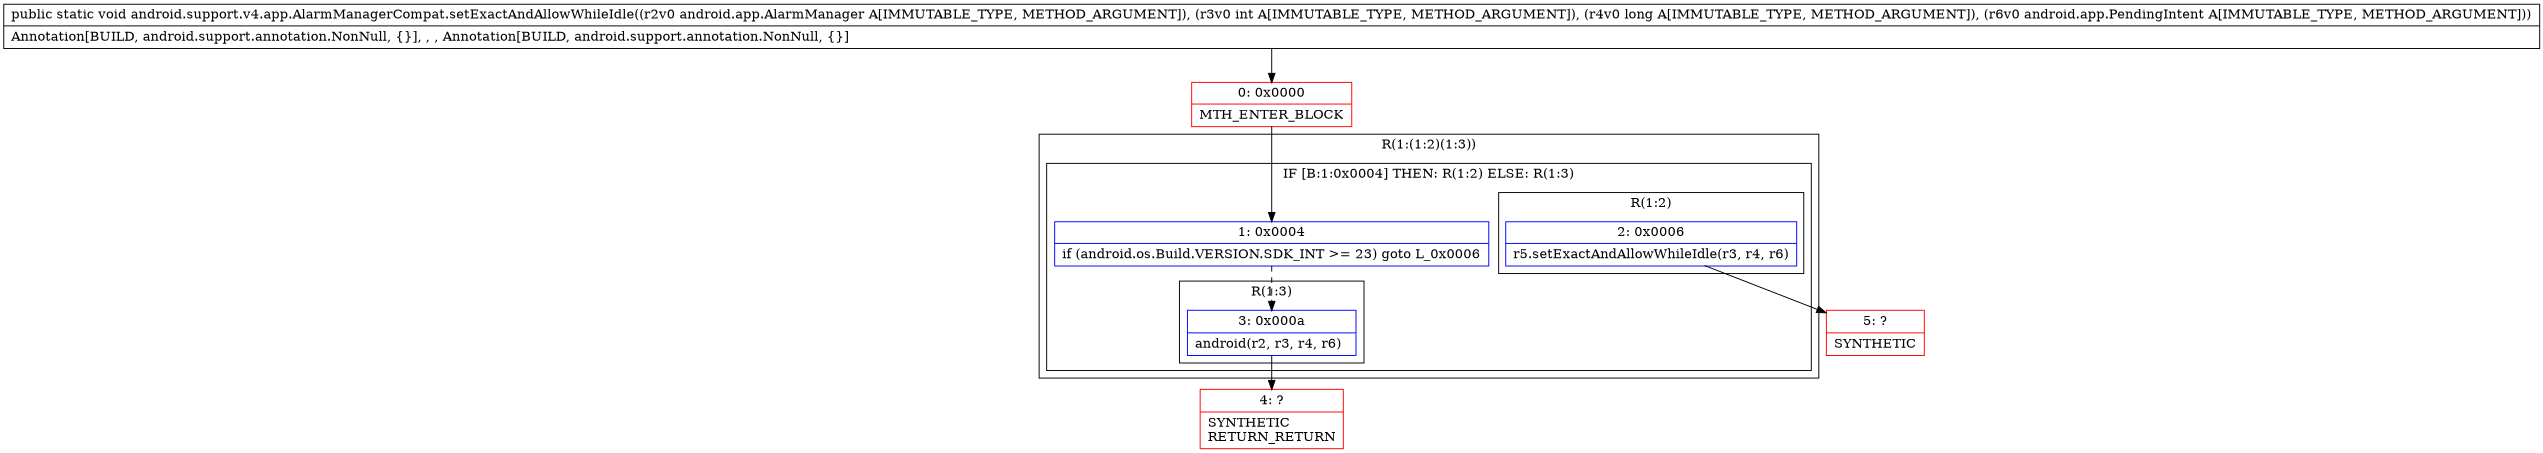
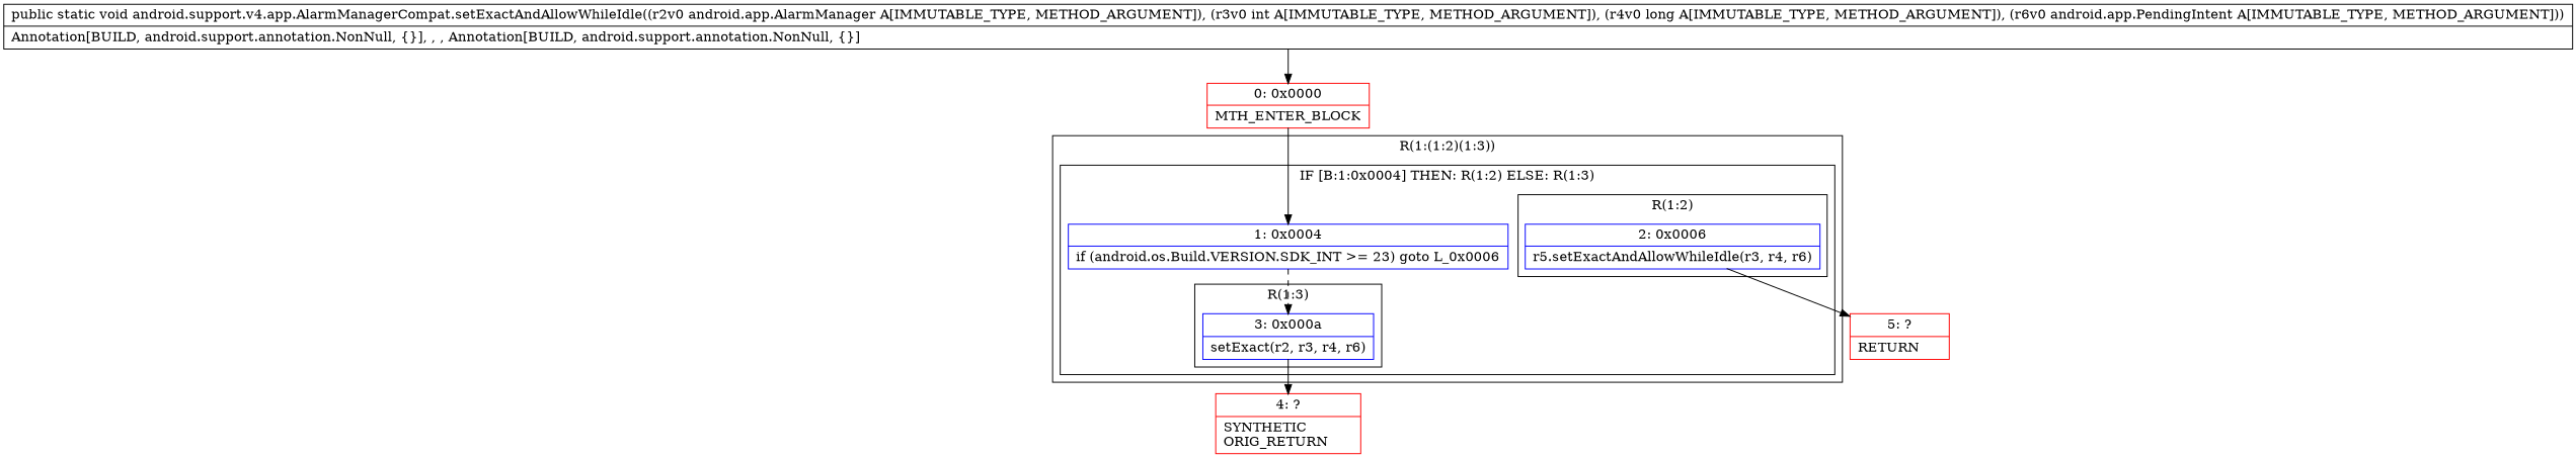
  digraph {
    node [color=blue shape=record]
    n1 [label="{2\:\ 0x0006|r5.setExactAndAllowWhileIdle(r3, r4, r6)\l}"]
-   n2 [label="{3\:\ 0x000a|android(r2, r3, r4, r6)\l}"]
+   n2 [label="{3\:\ 0x000a|setExact(r2, r3, r4, r6)\l}"]
    n3 [label="{1\:\ 0x0004|if (android.os.Build.VERSION.SDK_INT \>= 23) goto L_0x0006\l}"]
-   n4 [color=red label="{5\:\ ?|SYNTHETIC\l}"]
-   n5 [color=red label="{4\:\ ?|SYNTHETIC\lRETURN_RETURN\l}"]
+   n4 [color=red label="{5\:\ ?|RETURN\l}"]
+   n5 [color=red label="{4\:\ ?|SYNTHETIC\lORIG_RETURN\l}"]
    n6 [color=red label="{0\:\ 0x0000|MTH_ENTER_BLOCK\l}"]
    n7 [label="{public static void android.support.v4.app.AlarmManagerCompat.setExactAndAllowWhileIdle((r2v0 android.app.AlarmManager A[IMMUTABLE_TYPE, METHOD_ARGUMENT]), (r3v0 int A[IMMUTABLE_TYPE, METHOD_ARGUMENT]), (r4v0 long A[IMMUTABLE_TYPE, METHOD_ARGUMENT]), (r6v0 android.app.PendingIntent A[IMMUTABLE_TYPE, METHOD_ARGUMENT]))  | Annotation[BUILD, android.support.annotation.NonNull, \{\}], , , Annotation[BUILD, android.support.annotation.NonNull, \{\}]\l}" color=""]
    subgraph cluster_1 {
      label="R(1:(1:2)(1:3))"
      subgraph cluster_2 {
        label="IF [B:1:0x0004] THEN: R(1:2) ELSE: R(1:3)"
        n3
        subgraph cluster_3 {
          label="R(1:2)"
          n1
        }
        subgraph cluster_4 {
          label="R(1:3)"
          n2
        }
      }
    }
    n1 -> n4
    n2 -> n5
    n3 -> n2 [style=dashed]
    n6 -> n3
    n7 -> n6
  }
